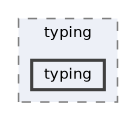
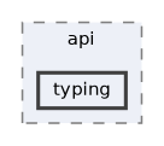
  digraph {
    compound=true
    n1 [color=grey25 fillcolor="#edf0f7" fontname=Helvetica fontsize=10 height=0.2 label=typing shape=box style="filled,bold" width=0.4]
    subgraph cluster_1 {
      bgcolor="#edf0f7"
      fontname=Helvetica
      fontsize=10
-     label=typing
+     label=api
      pencolor=grey50
      style="filled,dashed"
      n1
    }
  }
